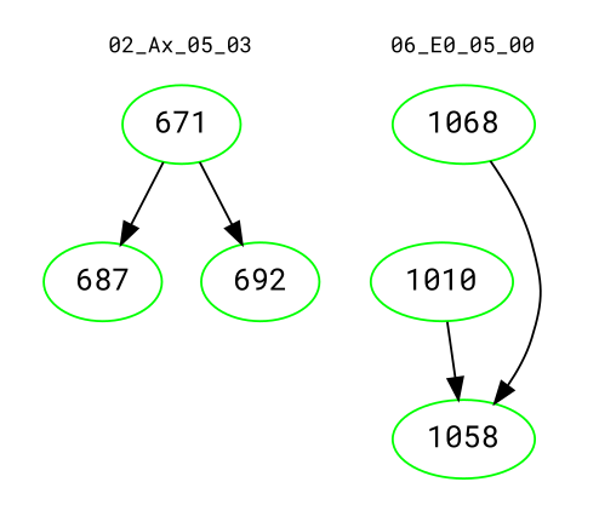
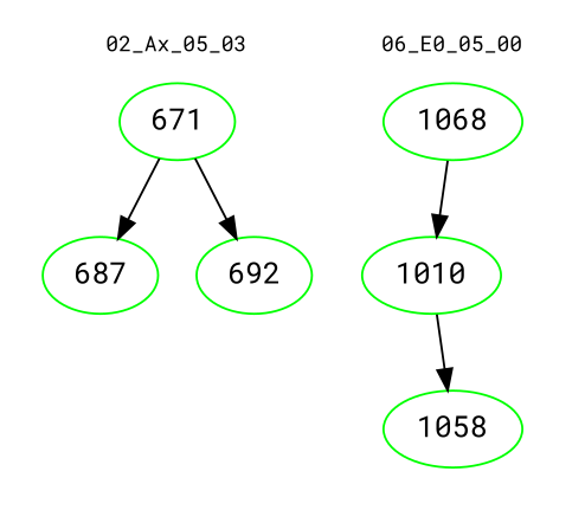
  digraph {
    fontname="Roboto Mono"
    node [color=green fontname="Roboto Mono"]
    edge [color=black fontname="Roboto Mono"]
    n1 [label=687]
    n2 [label=671]
    n3 [label=692]
    n4 [label=1068]
    n5 [label=1010]
    n6 [label=1058]
    subgraph cluster_1 {
      color=white
      fontsize=10
      label="02_Ax_05_03"
      n1
      n2
      n3
    }
    subgraph cluster_2 {
      color=white
      fontsize=10
      label="06_E0_05_00"
      n4
      n5
      n6
    }
    n2 -> n1
    n2 -> n3
-   n4 -> n6
+   n4 -> n5
    n5 -> n6
  }
